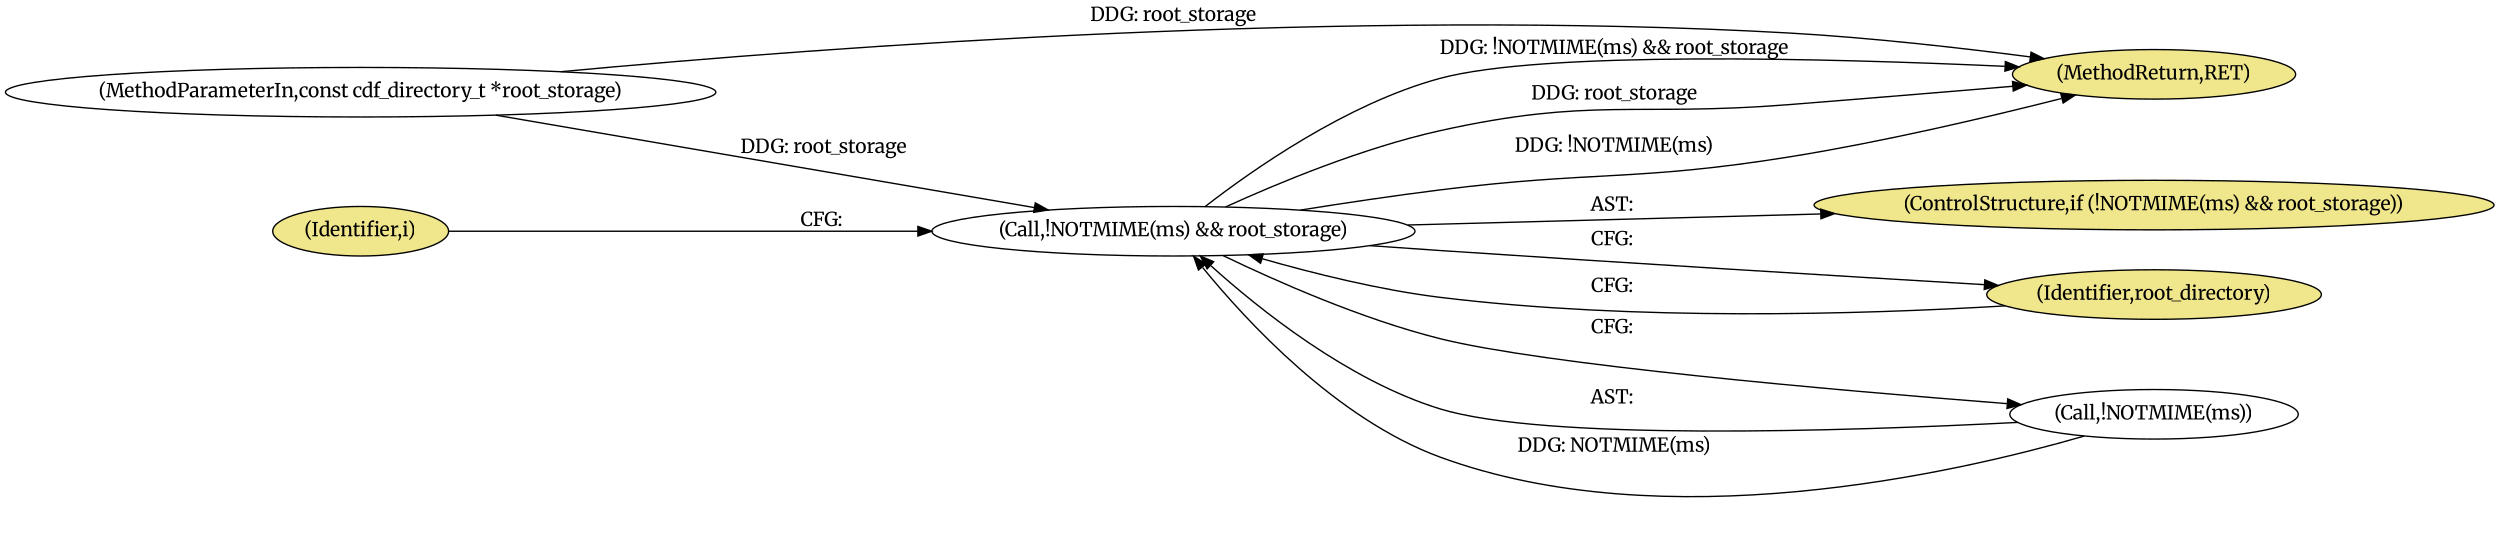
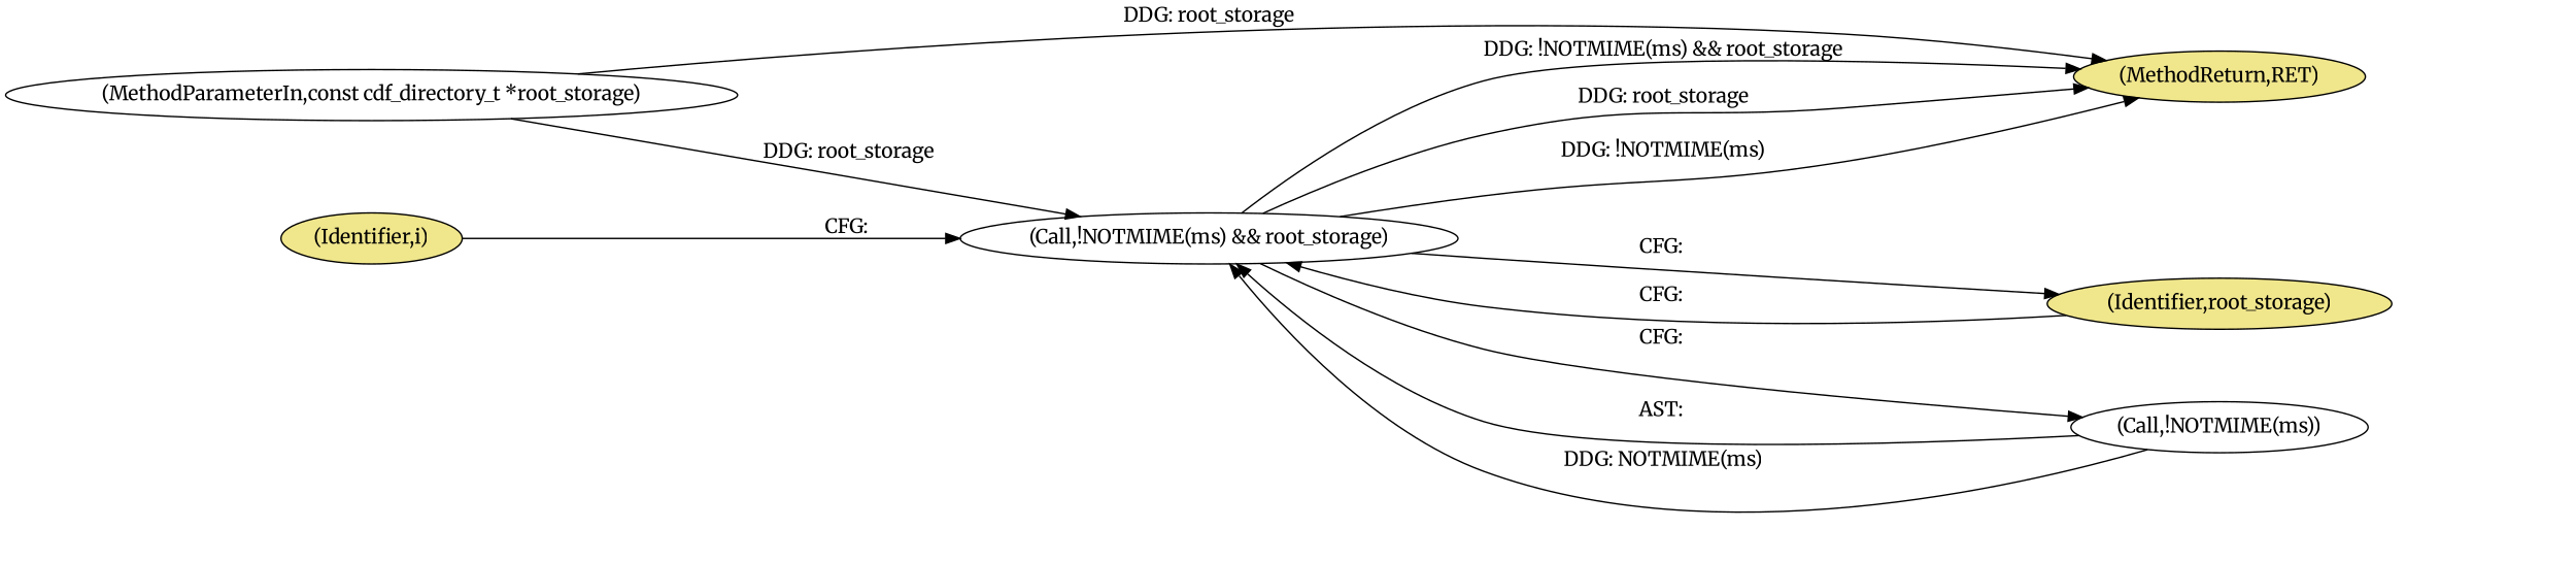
  digraph {
    fontname=Merriweather
    rankdir=LR
    node [fillcolor=khaki fontname=Merriweather style=filled]
    edge [fontname=Merriweather]
    n1 [fillcolor=white label="(MethodParameterIn,const cdf_directory_t *root_storage)"]
    n2 [fillcolor=white label="(Call,!NOTMIME(ms) && root_storage)"]
    n3 [label="(MethodReturn,RET)"]
-   n4 [label="(ControlStructure,if (!NOTMIME(ms) && root_storage))"]
-   n5 [label="(Identifier,root_directory)"]
+   n5 [label="(Identifier,root_storage)"]
    n6 [fillcolor=white label="(Call,!NOTMIME(ms))"]
    n7 [label="(Identifier,i)"]
    n1 -> n2 [label="DDG: root_storage"]
    n1 -> n3 [label="DDG: root_storage"]
    n2 -> n3 [label="DDG: !NOTMIME(ms) && root_storage"]
    n2 -> n3 [label="DDG: root_storage"]
    n2 -> n3 [label="DDG: !NOTMIME(ms)"]
-   n2 -> n4 [label="AST: "]
    n2 -> n5 [label="CFG: "]
    n2 -> n6 [label="CFG: "]
    n5 -> n2 [label="CFG: "]
    n6 -> n2 [label="AST: "]
    n6 -> n2 [label="DDG: NOTMIME(ms)"]
    n7 -> n2 [label="CFG: "]
  }
